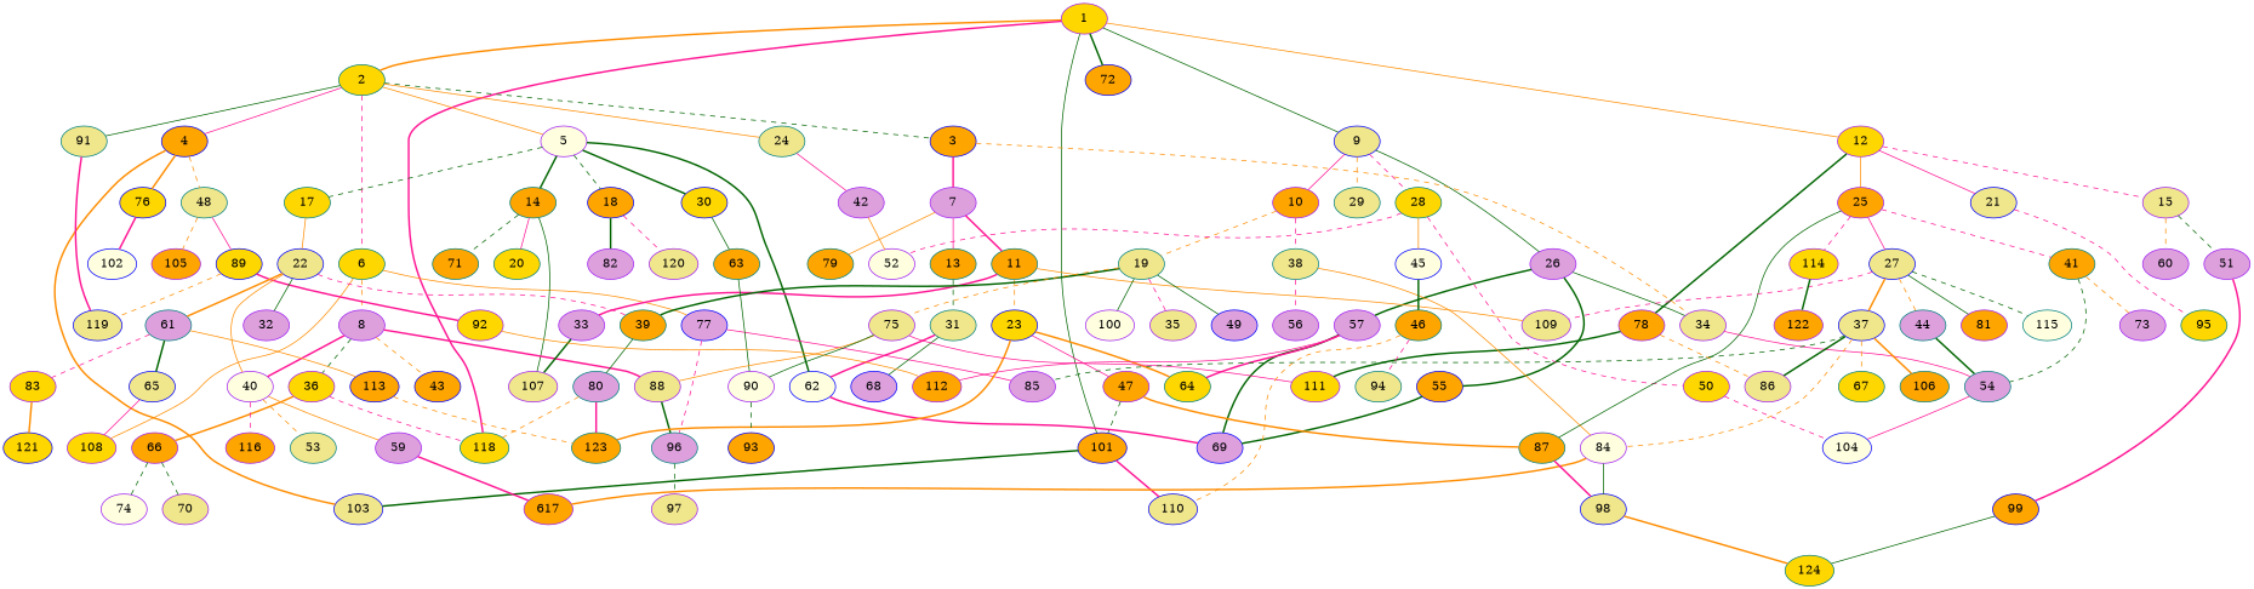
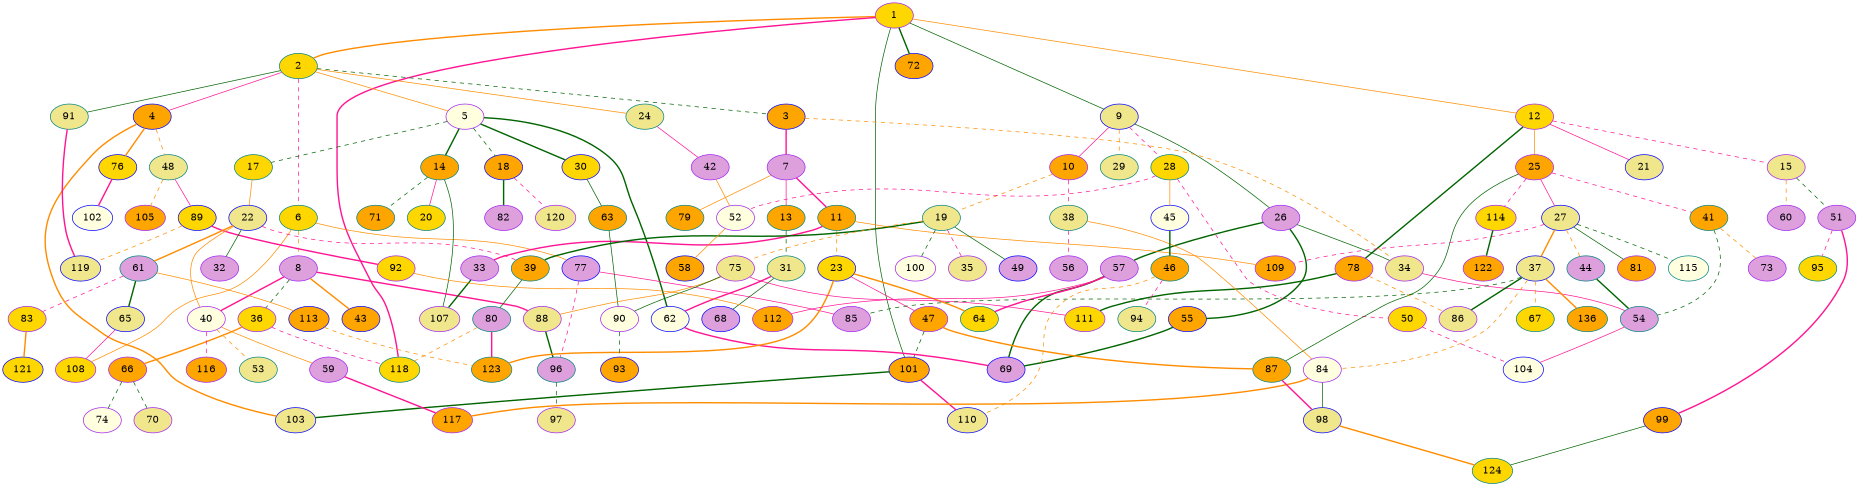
  graph {
    node [color=purple fillcolor=orange style=filled]
    edge [color=darkgreen style=dashed]
    1 [fillcolor=gold]
    2 [color=teal fillcolor=gold]
    9 [color=blue fillcolor=khaki]
    12 [fillcolor=gold]
    72 [color=blue]
    101 [color=blue]
    118 [color=teal fillcolor=gold]
    3 [color=blue]
    4 [color=blue]
    5 [fillcolor=lightyellow]
    6 [color=teal fillcolor=gold]
    24 [color=teal fillcolor=khaki]
    91 [color=teal fillcolor=khaki]
    10
    26 [fillcolor=plum]
    28 [color=teal fillcolor=gold]
    29 [color=teal fillcolor=khaki]
    15 [fillcolor=khaki]
    21 [color=blue fillcolor=khaki]
    25
    78
    103 [color=blue fillcolor=khaki]
    110 [color=blue fillcolor=khaki]
    7 [fillcolor=plum]
    34 [fillcolor=khaki]
    48 [color=teal fillcolor=khaki]
    76 [color=blue fillcolor=gold]
    14 [color=teal]
    17 [color=teal fillcolor=gold]
    18 [color=blue]
    30 [color=blue fillcolor=gold]
    62 [color=blue fillcolor=lightyellow]
    8 [fillcolor=plum]
    77 [color=blue fillcolor=plum]
    108 [fillcolor=gold]
    42 [fillcolor=plum]
    119 [color=blue fillcolor=khaki]
    11 [color=teal]
    13 [color=teal]
    79 [color=teal]
    54 [color=teal fillcolor=plum]
    89 [color=blue fillcolor=gold]
    105
    102 [color=blue fillcolor=lightyellow]
    20 [color=teal fillcolor=gold]
    71 [color=teal]
    107 [fillcolor=khaki]
    22 [color=blue fillcolor=khaki]
    82 [fillcolor=plum]
    120 [fillcolor=khaki]
    63 [color=teal]
    69 [color=blue fillcolor=plum]
    36 [fillcolor=gold]
    40 [fillcolor=lightyellow]
    43 [color=blue]
    88 [fillcolor=khaki]
    85 [fillcolor=plum]
    96 [color=teal fillcolor=plum]
    23 [color=blue fillcolor=gold]
    33 [fillcolor=plum]
-   109 [fillcolor=khaki]
+   109
    31 [color=teal fillcolor=khaki]
    66
    53 [color=teal fillcolor=khaki]
    59 [fillcolor=plum]
    116
    19 [color=teal fillcolor=khaki]
    38 [color=teal fillcolor=khaki]
    55 [color=blue]
    57 [fillcolor=plum]
    45 [color=blue fillcolor=lightyellow]
    50 [fillcolor=gold]
    52 [fillcolor=lightyellow]
    35 [fillcolor=khaki]
    39 [color=teal]
    49 [color=blue fillcolor=plum]
    75 [fillcolor=khaki]
    100 [fillcolor=lightyellow]
    84 [fillcolor=lightyellow]
    56 [fillcolor=plum]
    47
    64 [color=teal fillcolor=gold]
    123 [color=teal]
    51 [fillcolor=plum]
    60 [fillcolor=plum]
    95 [color=teal fillcolor=gold]
    27 [color=blue fillcolor=khaki]
    41 [color=teal]
    87 [color=teal]
    114 [fillcolor=gold]
    86 [fillcolor=khaki]
    111 [fillcolor=gold]
    68 [color=blue fillcolor=plum]
    99 [color=blue]
    32 [fillcolor=plum]
    61 [color=teal fillcolor=plum]
    80 [color=teal fillcolor=plum]
    90 [fillcolor=lightyellow]
    65 [color=blue fillcolor=khaki]
    83 [fillcolor=gold]
    113 [color=blue]
    37 [color=blue fillcolor=khaki]
    44 [color=teal fillcolor=plum]
    81
    115 [color=teal fillcolor=lightyellow]
    73 [fillcolor=plum]
    98 [color=blue fillcolor=khaki]
    122
    112
    67 [color=teal fillcolor=gold]
-   106 [color=teal]
+   106 [color=teal label=136]
    46 [color=teal]
    104 [color=blue fillcolor=lightyellow]
+   58 [color=blue]
    70 [fillcolor=khaki]
    74 [fillcolor=lightyellow]
-   117 [label=617]
+   117
    94 [color=teal fillcolor=khaki]
    92 [fillcolor=gold]
    124 [color=teal fillcolor=gold]
    121 [color=blue fillcolor=gold]
    93 [color=blue]
    97 [fillcolor=khaki]
    1 -- 2 [color=darkorange style=bold]
    1 -- 9 [style=solid]
    1 -- 12 [color=darkorange style=solid]
    1 -- 72 [style=bold]
    1 -- 101 [style=solid]
    1 -- 118 [color=deeppink style=bold]
    2 -- 3
    2 -- 4 [color=deeppink style=solid]
    2 -- 5 [color=darkorange style=solid]
    2 -- 6 [color=deeppink]
    2 -- 24 [color=darkorange style=solid]
    2 -- 91 [style=solid]
    9 -- 10 [color=deeppink style=solid]
    9 -- 26 [style=solid]
    9 -- 28 [color=deeppink]
    9 -- 29 [color=darkorange]
    12 -- 15 [color=deeppink]
    12 -- 21 [color=deeppink style=solid]
    12 -- 25 [color=darkorange style=solid]
    12 -- 78 [style=bold]
    101 -- 103 [style=bold]
    101 -- 110 [color=deeppink style=bold]
    3 -- 7 [color=deeppink style=bold]
    3 -- 34 [color=darkorange]
    4 -- 103 [color=darkorange style=bold]
    4 -- 48 [color=darkorange]
    4 -- 76 [color=darkorange style=bold]
    5 -- 14 [style=bold]
    5 -- 17
    5 -- 18
    5 -- 30 [style=bold]
    5 -- 62 [style=bold]
    6 -- 8 [color=darkorange]
    6 -- 77 [color=darkorange style=solid]
    6 -- 108 [color=darkorange style=solid]
    24 -- 42 [color=deeppink style=solid]
    91 -- 119 [color=deeppink style=bold]
    10 -- 19 [color=darkorange]
    10 -- 38 [color=deeppink]
    26 -- 34 [style=solid]
    26 -- 55 [style=bold]
    26 -- 57 [style=bold]
    28 -- 45 [color=darkorange style=solid]
    28 -- 50 [color=deeppink]
    28 -- 52 [color=deeppink]
    15 -- 51
    15 -- 60 [color=darkorange]
-   21 -- 95 [color=deeppink]
+   51 -- 95 [color=deeppink]
    25 -- 27 [color=deeppink style=solid]
    25 -- 41 [color=deeppink]
    25 -- 87 [style=solid]
    25 -- 114 [color=deeppink]
    78 -- 86 [color=darkorange]
    78 -- 111 [style=bold]
    7 -- 11 [color=deeppink style=bold]
    7 -- 13 [color=deeppink style=solid]
    7 -- 79 [color=darkorange style=solid]
    34 -- 54 [color=deeppink style=solid]
    48 -- 89 [color=deeppink style=solid]
    48 -- 105 [color=darkorange]
    76 -- 102 [color=deeppink style=bold]
    14 -- 20 [color=deeppink style=solid]
    14 -- 71
    14 -- 107 [style=solid]
    17 -- 22 [color=darkorange style=solid]
    18 -- 82 [style=bold]
    18 -- 120 [color=deeppink]
    30 -- 63 [style=solid]
    62 -- 69 [color=deeppink style=bold]
    8 -- 36
    8 -- 40 [color=deeppink style=bold]
-   8 -- 43 [color=darkorange]
+   8 -- 43 [color=darkorange style=bold]
    8 -- 88 [color=deeppink style=bold]
    77 -- 85 [color=deeppink style=solid]
    77 -- 96 [color=deeppink]
    42 -- 52 [color=darkorange style=solid]
    11 -- 23 [color=darkorange]
    11 -- 33 [color=deeppink style=bold]
    11 -- 109 [color=darkorange style=solid]
    13 -- 31
    54 -- 104 [color=deeppink style=solid]
    89 -- 119 [color=darkorange]
    89 -- 92 [color=deeppink style=bold]
    22 -- 40 [color=darkorange style=solid]
    22 -- 39 [color=deeppink]
    22 -- 32 [style=solid]
    22 -- 61 [color=darkorange style=bold]
    63 -- 90 [style=solid]
    36 -- 118 [color=deeppink]
    36 -- 66 [color=darkorange style=bold]
    40 -- 53 [color=darkorange]
    40 -- 59 [color=darkorange style=solid]
    40 -- 116 [color=deeppink]
    88 -- 96 [style=bold]
    96 -- 97
    23 -- 47 [color=deeppink style=solid]
    23 -- 64 [color=darkorange style=bold]
    23 -- 123 [color=darkorange style=bold]
    33 -- 107 [style=bold]
    31 -- 62 [color=deeppink style=bold]
    31 -- 68 [style=solid]
    66 -- 70
    66 -- 74
    59 -- 117 [color=deeppink style=bold]
    19 -- 35 [color=deeppink]
    19 -- 39 [style=bold]
    19 -- 49 [style=solid]
    19 -- 75 [color=darkorange]
-   19 -- 100 [style=solid]
+   19 -- 100
    38 -- 84 [color=darkorange style=solid]
    38 -- 56 [color=deeppink]
    55 -- 69 [style=bold]
    57 -- 69 [style=bold]
    57 -- 64 [color=deeppink style=bold]
    57 -- 112 [color=deeppink style=solid]
    45 -- 46 [style=bold]
    50 -- 104 [color=deeppink]
+   52 -- 58 [color=darkorange style=solid]
    39 -- 80 [style=solid]
    75 -- 88 [color=darkorange style=solid]
    75 -- 111 [color=deeppink style=solid]
    75 -- 90 [style=solid]
    84 -- 98 [style=solid]
    84 -- 117 [color=darkorange style=bold]
    47 -- 101
    47 -- 87 [color=darkorange style=bold]
    51 -- 99 [color=deeppink style=bold]
    27 -- 109 [color=deeppink]
    27 -- 37 [color=darkorange style=bold]
    27 -- 44 [color=darkorange]
    27 -- 81 [style=solid]
    27 -- 115
    41 -- 54
    41 -- 73 [color=darkorange]
    87 -- 98 [color=deeppink style=bold]
    114 -- 122 [style=bold]
    99 -- 124 [style=solid]
    61 -- 65 [style=bold]
    61 -- 83 [color=deeppink]
    61 -- 113 [color=darkorange style=solid]
    80 -- 118 [color=darkorange]
    80 -- 123 [color=deeppink style=bold]
    90 -- 93
    65 -- 108 [color=deeppink style=solid]
    83 -- 121 [color=darkorange style=bold]
    113 -- 123 [color=darkorange]
    37 -- 85
    37 -- 84 [color=darkorange]
    37 -- 86 [style=bold]
    37 -- 67 [color=darkorange]
    37 -- 106 [color=darkorange style=bold]
    44 -- 54 [style=bold]
    98 -- 124 [color=darkorange style=bold]
    46 -- 110 [color=darkorange]
    46 -- 94 [color=deeppink]
    92 -- 112 [color=darkorange style=solid]
  }
